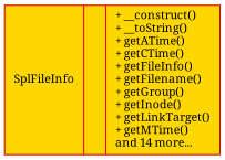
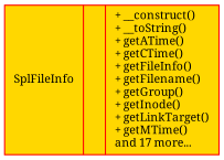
  digraph {
    rankdir=LR
    fontname="Noto Serif"
-   n1 [color=red fillcolor=gold fontcolor=black fontname="Noto Serif" fontsize=10 height=0.2 label="{SplFileInfo\n||+ __construct()\l+ __toString()\l+ getATime()\l+ getCTime()\l+ getFileInfo()\l+ getFilename()\l+ getGroup()\l+ getInode()\l+ getLinkTarget()\l+ getMTime()\land 14 more...\l}" shape=record style=filled width=0.4]
+   n1 [color=red fillcolor=gold fontcolor=black fontname="Noto Serif" fontsize=10 height=0.2 label="{SplFileInfo\n||+ __construct()\l+ __toString()\l+ getATime()\l+ getCTime()\l+ getFileInfo()\l+ getFilename()\l+ getGroup()\l+ getInode()\l+ getLinkTarget()\l+ getMTime()\land 17 more...\l}" shape=record style=filled width=0.4]
  }
